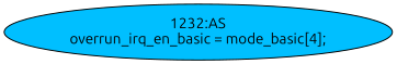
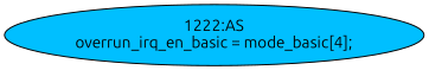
  strict digraph {
    fontname=Ubuntu
-   n1 [ast="<pyverilog.vparser.ast.Assign object at 0x7fd773261890>" def_var="['overrun_irq_en_basic']" fillcolor=deepskyblue label="1232:AS\noverrun_irq_en_basic = mode_basic[4];" statements="[]" style=filled typ=Assign use_var="['mode_basic']" fontname=Ubuntu]
+   n1 [ast="<pyverilog.vparser.ast.Assign object at 0x7fd773261890>" def_var="['overrun_irq_en_basic']" fillcolor=deepskyblue label="1222:AS\noverrun_irq_en_basic = mode_basic[4];" statements="[]" style=filled typ=Assign use_var="['mode_basic']" fontname=Ubuntu]
  }
